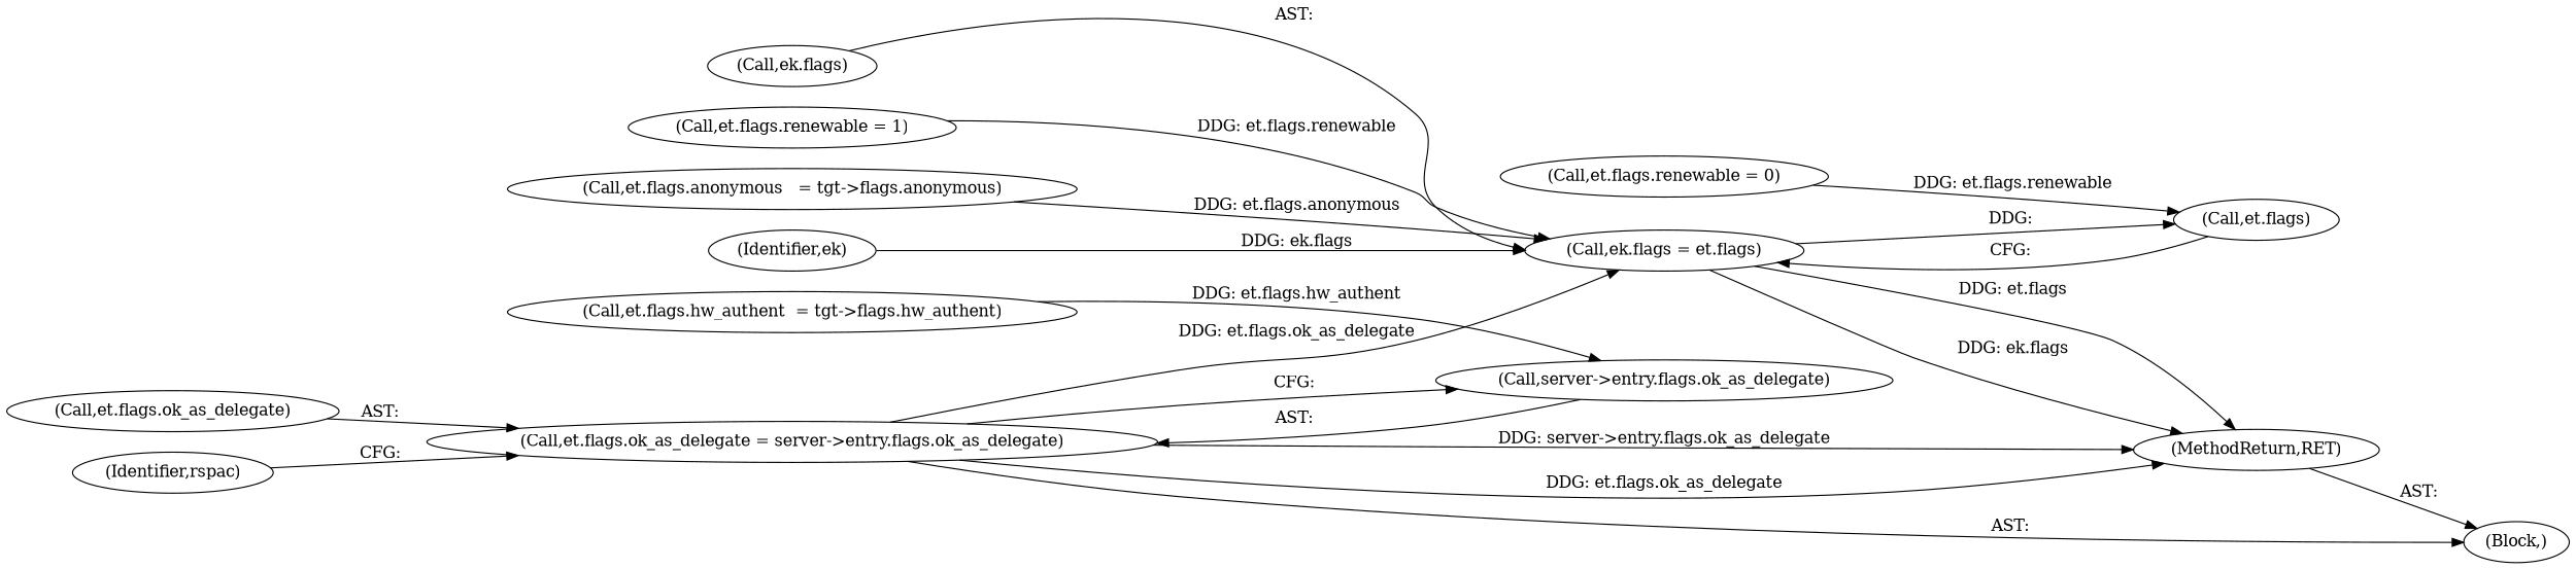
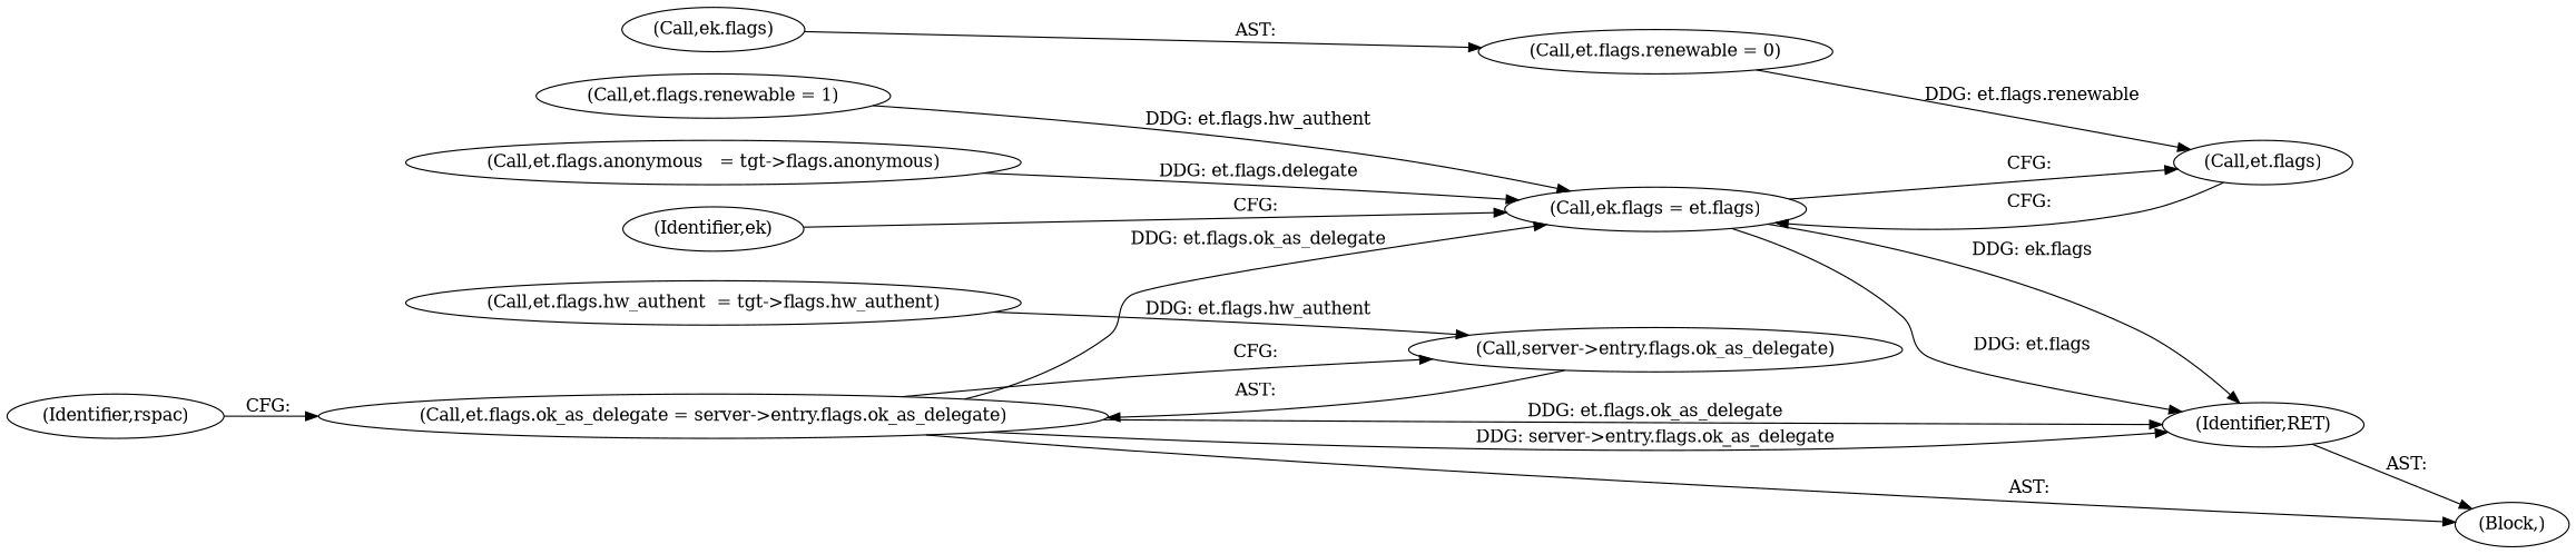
  digraph {
    rankdir=LR
    n1 [label="(Call,et.flags.ok_as_delegate = server->entry.flags.ok_as_delegate)"]
    n2 [label="(Call,ek.flags = et.flags)"]
    n3 [label="(Block,)"]
-   n4 [label="(MethodReturn,RET)"]
+   n4 [label="(Identifier,RET)"]
    n5 [label="(Call,server->entry.flags.ok_as_delegate)"]
    n6 [label="(Call,et.flags)"]
    n7 [label="(Call,ek.flags)"]
    n8 [label="(Call,et.flags.renewable = 1)"]
    n9 [label="(Call,et.flags.hw_authent  = tgt->flags.hw_authent)"]
-   n10 [label="(Call,et.flags.ok_as_delegate)"]
    n11 [label="(Call,et.flags.renewable = 0)"]
    n12 [label="(Call,et.flags.anonymous   = tgt->flags.anonymous)"]
    n13 [label="(Identifier,rspac)"]
    n14 [label="(Identifier,ek)"]
    n1 -> n2 [label="DDG: et.flags.ok_as_delegate"]
    n1 -> n3 [label="AST: "]
    n1 -> n4 [label="DDG: et.flags.ok_as_delegate"]
    n1 -> n4 [label="DDG: server->entry.flags.ok_as_delegate"]
    n1 -> n5 [label="CFG: "]
    n2 -> n4 [label="DDG: ek.flags"]
    n2 -> n4 [label="DDG: et.flags"]
-   n2 -> n6 [label="DDG: "]
+   n2 -> n6 [label="CFG: "]
    n4 -> n3 [label="AST: "]
    n5 -> n1 [label="AST: "]
    n6 -> n2 [label="CFG: "]
-   n7 -> n2 [label="AST: "]
-   n8 -> n2 [label="DDG: et.flags.renewable"]
+   n7 -> n11 [label="AST: "]
+   n8 -> n2 [label="DDG: et.flags.hw_authent"]
    n9 -> n5 [label="DDG: et.flags.hw_authent"]
-   n10 -> n1 [label="AST: "]
    n11 -> n6 [label="DDG: et.flags.renewable"]
-   n12 -> n2 [label="DDG: et.flags.anonymous"]
+   n12 -> n2 [label="DDG: et.flags.delegate"]
    n13 -> n1 [label="CFG: "]
-   n14 -> n2 [label="DDG: ek.flags"]
+   n14 -> n2 [label="CFG: "]
  }
